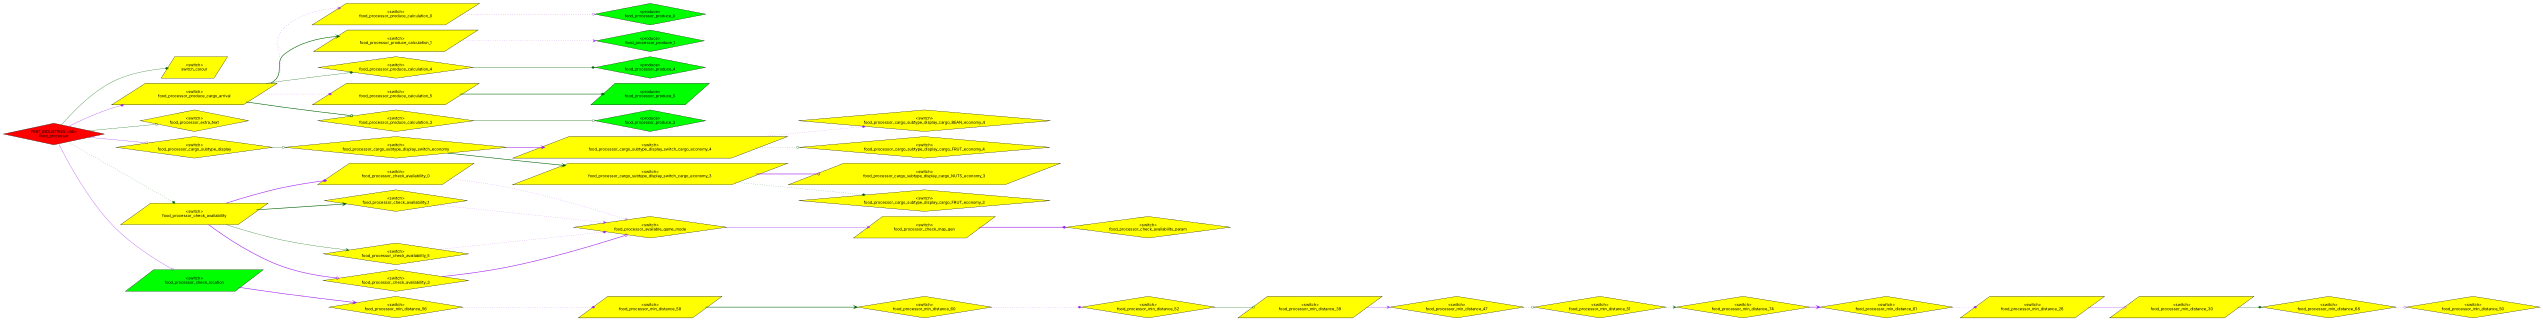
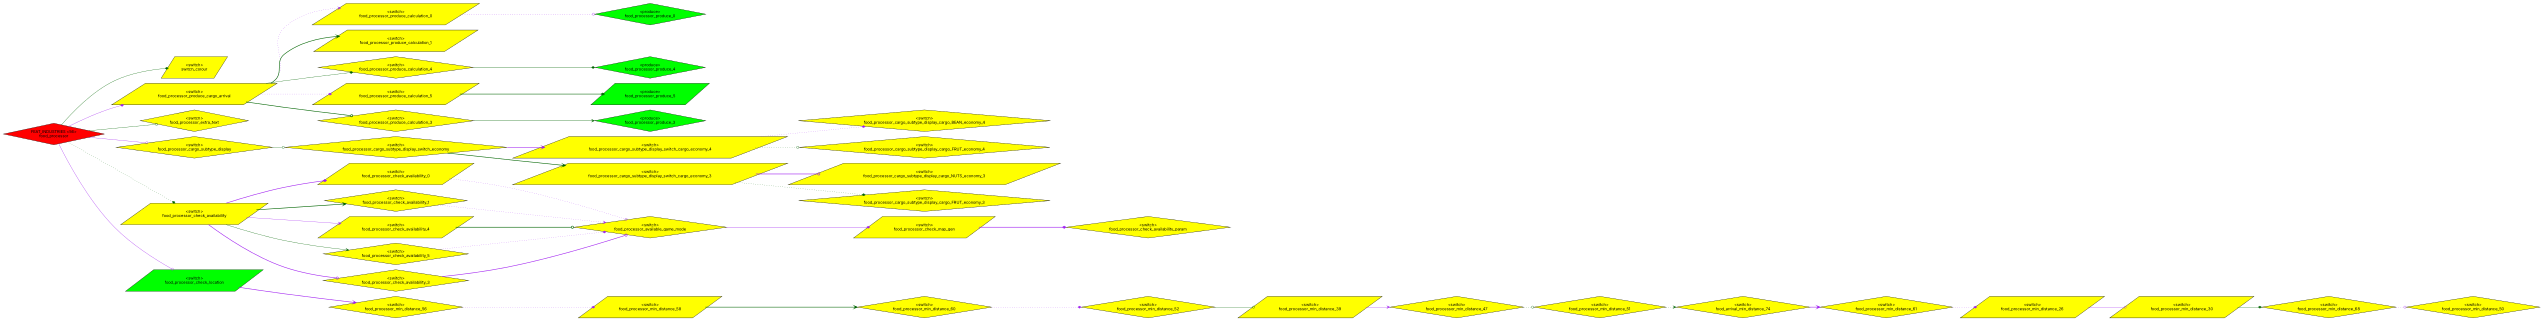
  digraph {
    fontname=Inter
    rankdir=LR
    node [fillcolor=yellow fontname=Inter shape=diamond style=filled]
    edge [arrowhead=odot color=purple fontname=Inter style=dotted]
    n1 [label="<switch>\nswitch_colour" shape=parallelogram]
    n2 [fillcolor=green label="<produce>\nfood_processor_produce_0"]
    n3 [label="<switch>\nfood_processor_produce_calculation_0" shape=parallelogram]
-   n4 [fillcolor=green label="<produce>\nfood_processor_produce_1"]
    n5 [label="<switch>\nfood_processor_produce_calculation_1" shape=parallelogram]
    n6 [fillcolor=green label="<produce>\nfood_processor_produce_4"]
    n7 [label="<switch>\nfood_processor_produce_calculation_4"]
    n8 [fillcolor=green label="<produce>\nfood_processor_produce_5" shape=parallelogram]
    n9 [label="<switch>\nfood_processor_produce_calculation_5" shape=parallelogram]
    n10 [fillcolor=green label="<produce>\nfood_processor_produce_3"]
    n11 [label="<switch>\nfood_processor_produce_calculation_3"]
    n12 [label="<switch>\nfood_processor_produce_cargo_arrival" shape=parallelogram]
    n13 [label="<switch>\nfood_processor_extra_text"]
    n14 [label="<switch>\nfood_processor_cargo_subtype_display_cargo_BEAN_economy_4"]
    n15 [label="<switch>\nfood_processor_cargo_subtype_display_cargo_FRUT_economy_4"]
    n16 [label="<switch>\nfood_processor_cargo_subtype_display_switch_cargo_economy_4" shape=parallelogram]
    n17 [label="<switch>\nfood_processor_cargo_subtype_display_cargo_NUTS_economy_3" shape=parallelogram]
    n18 [label="<switch>\nfood_processor_cargo_subtype_display_cargo_FRUT_economy_3"]
    n19 [label="<switch>\nfood_processor_cargo_subtype_display_switch_cargo_economy_3" shape=parallelogram]
    n20 [label="<switch>\nfood_processor_cargo_subtype_display_switch_economy"]
    n21 [label="<switch>\nfood_processor_cargo_subtype_display"]
    n22 [label="<switch>\nfood_processor_check_availability_param"]
    n23 [label="<switch>\nfood_processor_check_map_gen" shape=parallelogram]
    n24 [label="<switch>\nfood_processor_available_game_mode"]
    n25 [label="<switch>\nfood_processor_check_availability_0" shape=parallelogram]
    n26 [label="<switch>\nfood_processor_check_availability_1"]
+   n27 [label="<switch>\nfood_processor_check_availability_4" shape=parallelogram]
    n28 [label="<switch>\nfood_processor_check_availability_5"]
    n29 [label="<switch>\nfood_processor_check_availability_3"]
    n30 [label="<switch>\nfood_processor_check_availability" shape=parallelogram]
    n31 [label="<switch>\nfood_processor_min_distance_50"]
    n32 [label="<switch>\nfood_processor_min_distance_68"]
    n33 [label="<switch>\nfood_processor_min_distance_30" shape=parallelogram]
    n34 [label="<switch>\nfood_processor_min_distance_26" shape=parallelogram]
    n35 [label="<switch>\nfood_processor_min_distance_61"]
-   n36 [label="<switch>\nfood_processor_min_distance_74"]
+   n36 [label="<switch>\nfood_arrival_min_distance_74"]
    n37 [label="<switch>\nfood_processor_min_distance_51"]
    n38 [label="<switch>\nfood_processor_min_distance_47"]
    n39 [label="<switch>\nfood_processor_min_distance_39" shape=parallelogram]
    n40 [label="<switch>\nfood_processor_min_distance_52"]
    n41 [label="<switch>\nfood_processor_min_distance_60"]
    n42 [label="<switch>\nfood_processor_min_distance_58" shape=parallelogram]
    n43 [label="<switch>\nfood_processor_min_distance_56"]
    n44 [fillcolor=green label="<switch>\nfood_processor_check_location" shape=parallelogram]
    n45 [fillcolor=red label="FEAT_INDUSTRIES <56>\nfood_processor"]
    n3 -> n2
-   n5 -> n4 [arrowhead=vee]
    n7 -> n6 [arrowhead=diamond color=darkgreen style=solid]
    n9 -> n8 [arrowhead=diamond color=darkgreen style=bold]
-   n11 -> n10 [color=darkgreen style=solid]
+   n11 -> n10 [arrowhead=vee color=darkgreen style=solid]
    n12 -> n3 [arrowhead=vee]
    n12 -> n5 [arrowhead=vee color=darkgreen style=bold]
    n12 -> n7 [arrowhead=diamond color=darkgreen style=solid]
    n12 -> n9 [arrowhead=diamond]
    n12 -> n11 [color=darkgreen style=bold]
    n16 -> n14 [arrowhead=diamond]
    n16 -> n15 [color=darkgreen]
    n19 -> n17 [style=bold]
    n19 -> n18 [arrowhead=diamond color=darkgreen]
    n20 -> n16 [arrowhead=vee style=bold]
    n20 -> n19 [arrowhead=vee color=darkgreen style=bold]
    n21 -> n20 [color=darkgreen style=solid]
    n23 -> n22 [arrowhead=diamond style=bold]
-   n24 -> n23 [arrowhead=vee style=solid]
+   n24 -> n23 [arrowhead=diamond style=solid]
    n25 -> n24
    n26 -> n24 [arrowhead=vee]
+   n27 -> n24 [color=darkgreen style=bold]
    n28 -> n24 [arrowhead=diamond]
    n29 -> n24 [style=bold]
    n30 -> n25 [arrowhead=diamond style=bold]
    n30 -> n26 [arrowhead=vee color=darkgreen style=bold]
+   n30 -> n27 [arrowhead=vee style=solid]
    n30 -> n28 [arrowhead=vee color=darkgreen style=solid]
    n30 -> n29 [style=bold]
    n32 -> n31
    n33 -> n32 [arrowhead=diamond color=darkgreen style=solid]
    n34 -> n33 [style=solid]
    n35 -> n34 [arrowhead=diamond]
    n36 -> n35 [arrowhead=vee style=bold]
    n37 -> n36 [arrowhead=vee color=darkgreen]
    n38 -> n37 [color=darkgreen]
    n39 -> n38 [arrowhead=vee style=solid]
    n40 -> n39 [color=darkgreen style=solid]
    n41 -> n40 [arrowhead=diamond]
    n42 -> n41 [arrowhead=vee color=darkgreen style=bold]
    n43 -> n42 [arrowhead=diamond]
    n44 -> n43 [arrowhead=vee style=bold]
    n45 -> n1 [arrowhead=diamond color=darkgreen style=solid]
    n45 -> n12 [arrowhead=diamond style=solid]
    n45 -> n13 [color=darkgreen style=solid]
    n45 -> n21 [style=solid]
    n45 -> n30 [arrowhead=diamond color=darkgreen]
    n45 -> n44 [style=solid]
  }
